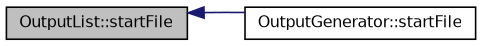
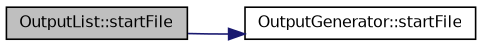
  digraph {
    rankdir=LR
    node [color=black fontname=Helvetica fontsize=10 shape=record style=filled]
    n1 [fillcolor=grey75 fontcolor=black height=0.2 label="OutputList::startFile" width=0.4]
    n2 [fillcolor=white height=0.2 label="OutputGenerator::startFile" width=0.4]
-   n2 -> n1 [color=midnightblue fontname=Helvetica fontsize=10 labelfontname=Helvetica labelfontsize=10 style=solid]
+   n1 -> n2 [color=midnightblue fontname=Helvetica fontsize=10 labelfontname=Helvetica labelfontsize=10 style=solid]
  }
